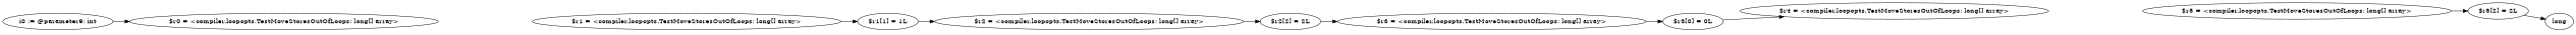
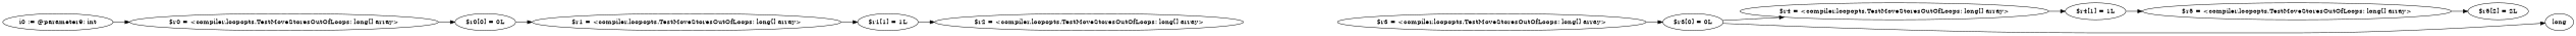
  digraph {
    rankdir=LR
    n1 [label="i0 := @parameter9: int"]
    "$r0 = <compiler.loopopts.TestMoveStoresOutOfLoops: long[] array>"
+   "$r0[0] = 0L"
    "$r1 = <compiler.loopopts.TestMoveStoresOutOfLoops: long[] array>"
    "$r1[1] = 1L"
    "$r2 = <compiler.loopopts.TestMoveStoresOutOfLoops: long[] array>"
-   "$r2[2] = 2L"
    "$r3 = <compiler.loopopts.TestMoveStoresOutOfLoops: long[] array>"
    "$r3[0] = 0L"
    "$r4 = <compiler.loopopts.TestMoveStoresOutOfLoops: long[] array>"
+   "$r4[1] = 1L"
    "$r5 = <compiler.loopopts.TestMoveStoresOutOfLoops: long[] array>"
    "$r5[2] = 2L"
    n14 [label=long]
    n1 -> "$r0 = <compiler.loopopts.TestMoveStoresOutOfLoops: long[] array>"
+   "$r0 = <compiler.loopopts.TestMoveStoresOutOfLoops: long[] array>" -> "$r0[0] = 0L"
+   "$r0[0] = 0L" -> "$r1 = <compiler.loopopts.TestMoveStoresOutOfLoops: long[] array>"
    "$r1 = <compiler.loopopts.TestMoveStoresOutOfLoops: long[] array>" -> "$r1[1] = 1L"
    "$r1[1] = 1L" -> "$r2 = <compiler.loopopts.TestMoveStoresOutOfLoops: long[] array>"
-   "$r2 = <compiler.loopopts.TestMoveStoresOutOfLoops: long[] array>" -> "$r2[2] = 2L"
-   "$r2[2] = 2L" -> "$r3 = <compiler.loopopts.TestMoveStoresOutOfLoops: long[] array>"
    "$r3 = <compiler.loopopts.TestMoveStoresOutOfLoops: long[] array>" -> "$r3[0] = 0L"
    "$r3[0] = 0L" -> "$r4 = <compiler.loopopts.TestMoveStoresOutOfLoops: long[] array>"
+   "$r4 = <compiler.loopopts.TestMoveStoresOutOfLoops: long[] array>" -> "$r4[1] = 1L"
+   "$r4[1] = 1L" -> "$r5 = <compiler.loopopts.TestMoveStoresOutOfLoops: long[] array>"
    "$r5 = <compiler.loopopts.TestMoveStoresOutOfLoops: long[] array>" -> "$r5[2] = 2L"
-   "$r5[2] = 2L" -> n14
+   "$r3[0] = 0L" -> n14
  }
